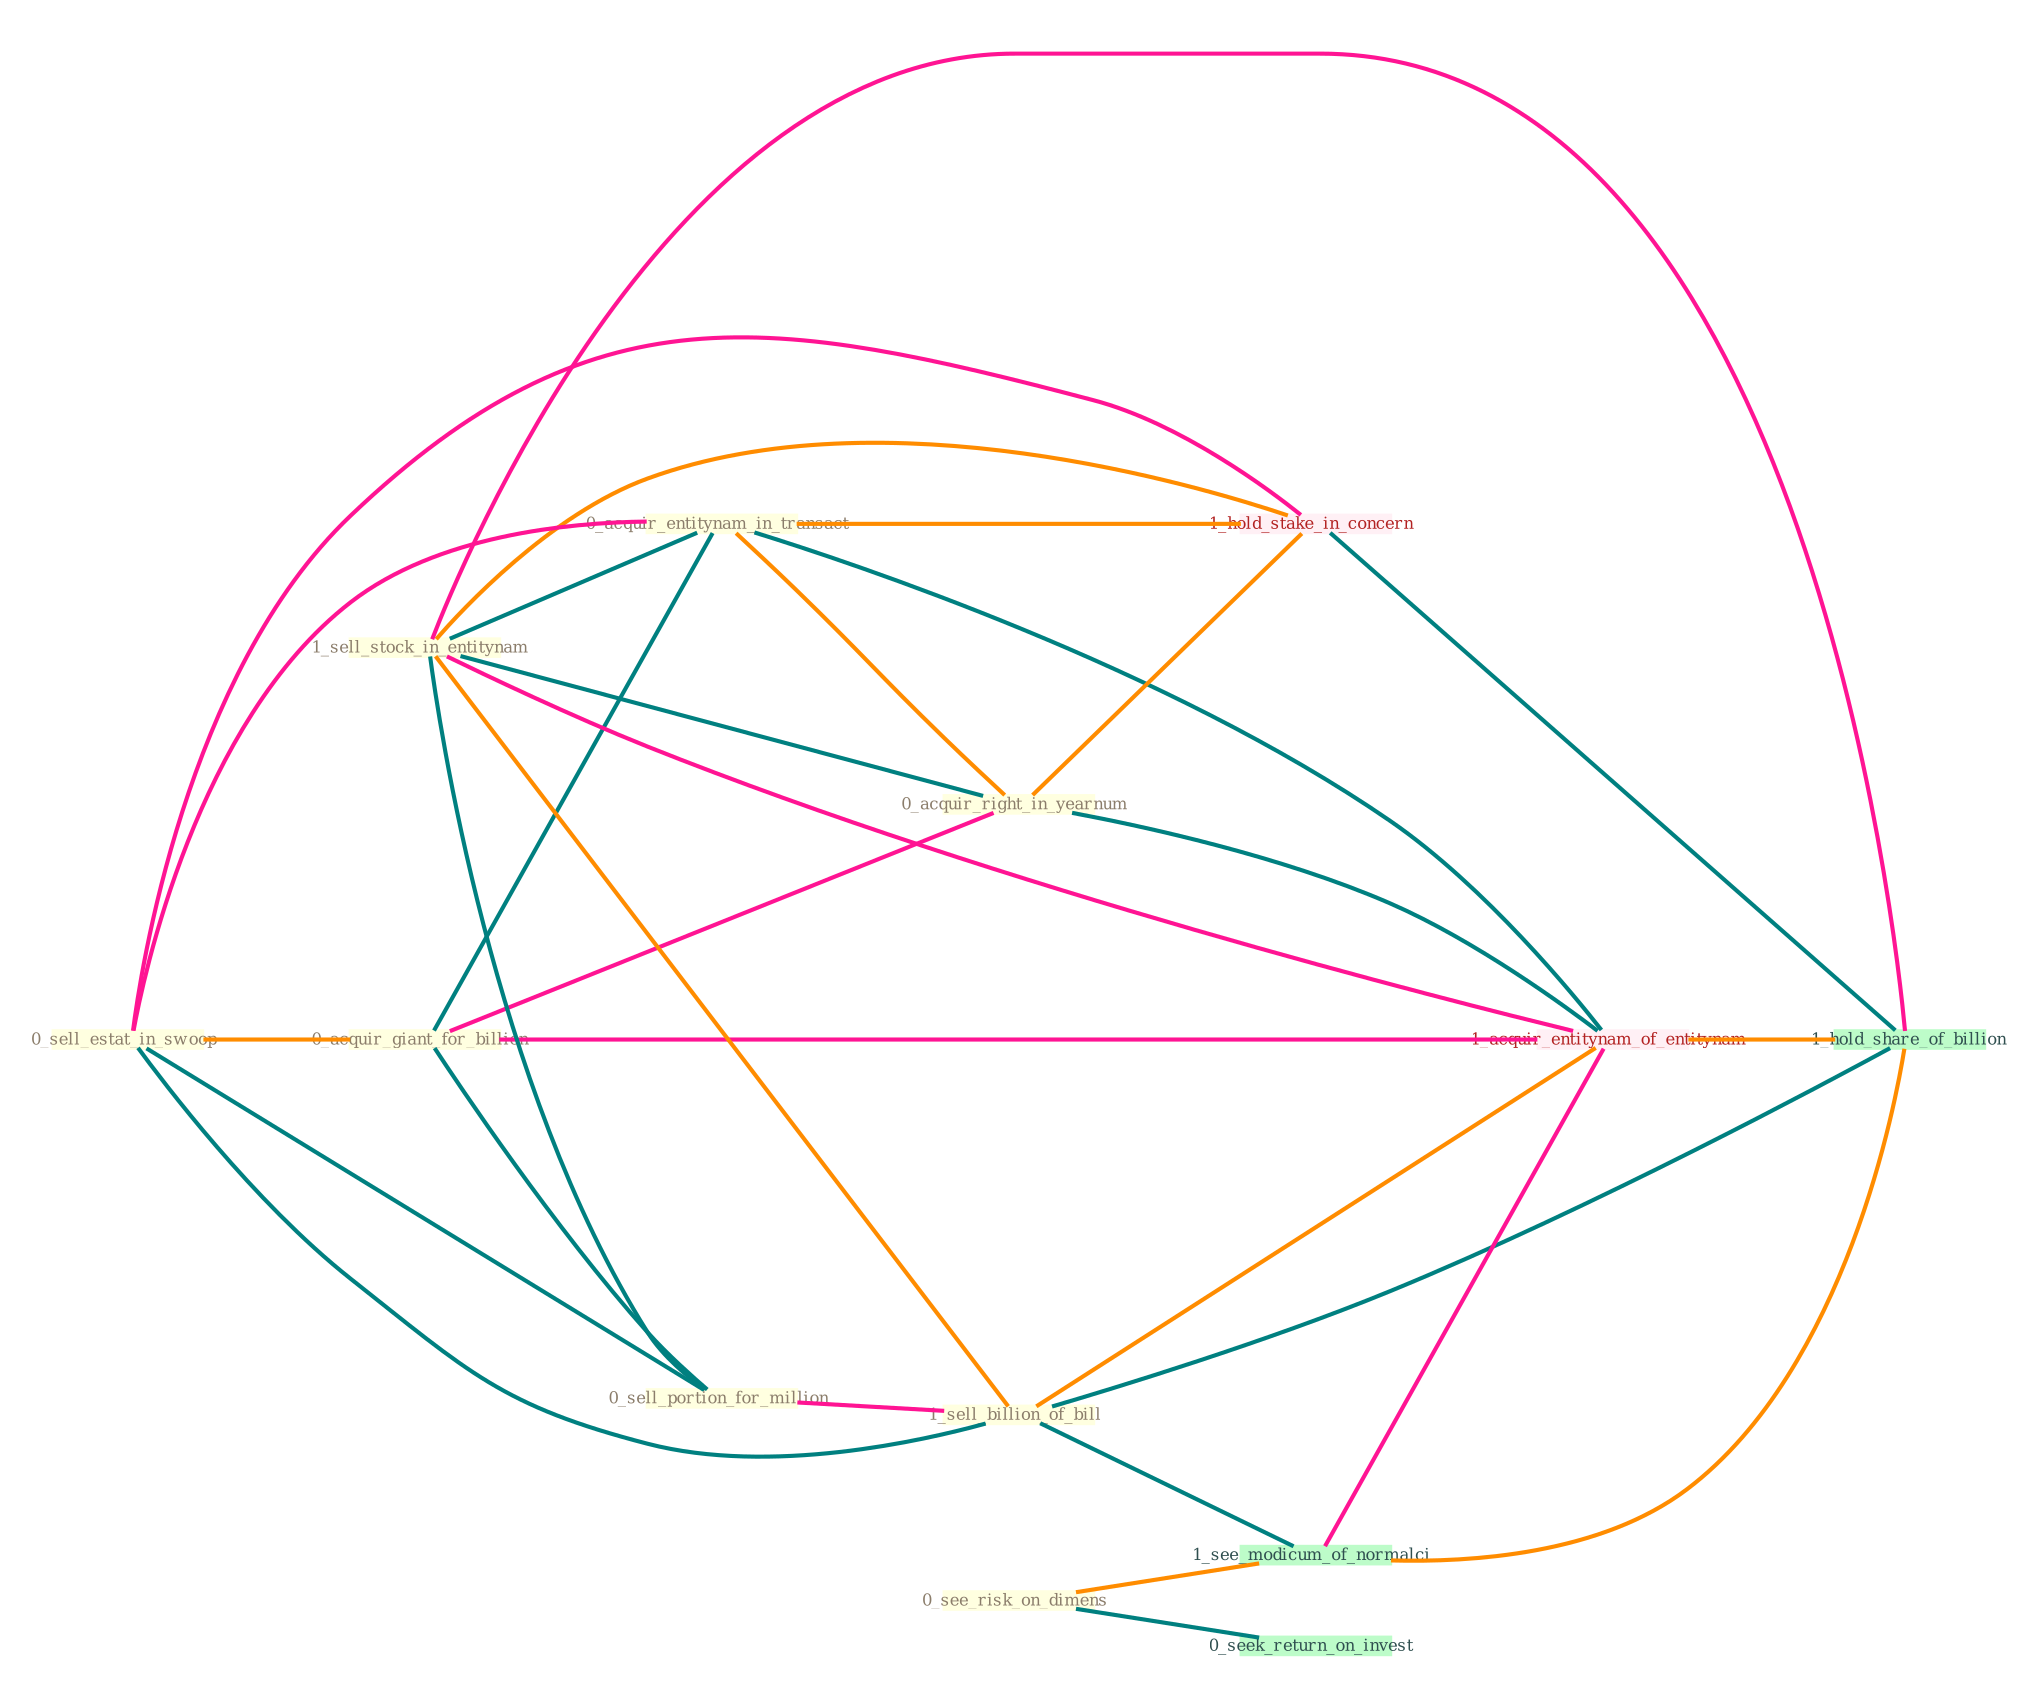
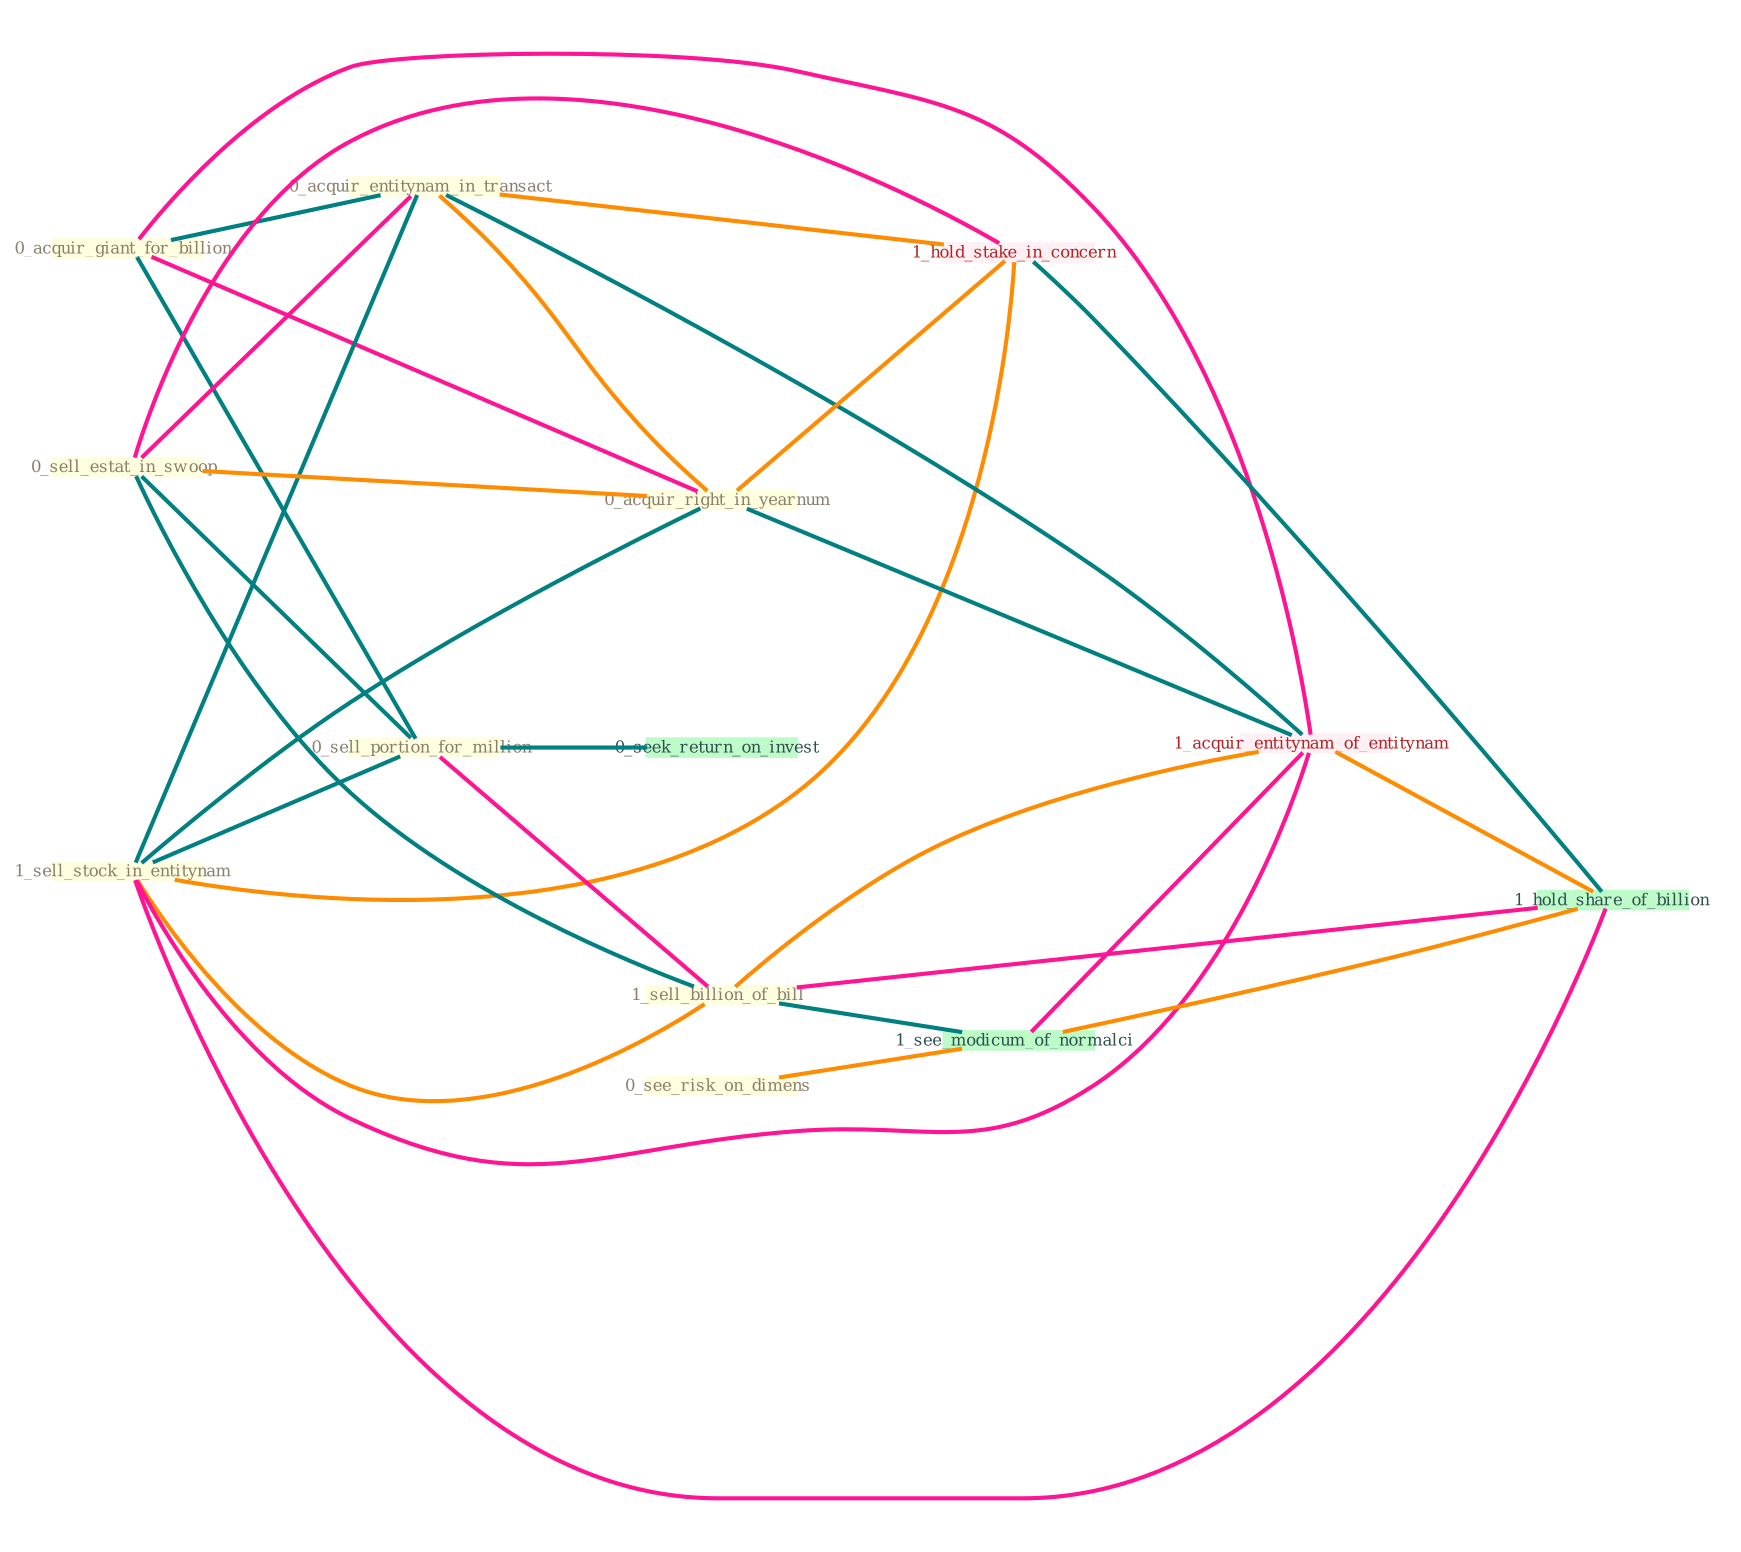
  graph {
    rankdir=LR
    node [color="#ffffe0" fixedsize=true fontcolor="#8b7d6b" fontsize=4 shape=polygon style=filled]
    edge [color=teal w=1]
    "0_acquir_giant_for_billion " [height=.06 width=.5]
    "1_sell_stock_in_entitynam " [height=.06 width=.5]
    "0_see_risk_on_dimens " [height=.06 width=.5]
    "0_sell_estat_in_swoop " [height=.06 width=.5]
    "0_sell_portion_for_million " [height=.06 width=.5]
    "0_acquir_entitynam_in_transact " [height=.06 width=.5]
    "1_sell_billion_of_bill " [height=.06 width=.5]
    "0_acquir_right_in_yearnum " [height=.06 width=.5]
    "1_hold_stake_in_concern " [color="#fff0f5" fontcolor="#b22222" height=.06 width=.5]
    "1_acquir_entitynam_of_entitynam " [color="#fff0f5" fontcolor="#b22222" height=.06 width=.5]
    n11 [color="#BDFCC9" fontcolor="#2f4f4f" height=.06 label="1_hold_share_of_billion" width=.5]
    "0_seek_return_on_invest " [color="#BDFCC9" fontcolor="#2f4f4f" height=.06 width=.5]
    "1_see_modicum_of_normalci " [color="#BDFCC9" fontcolor="#2f4f4f" height=.06 width=.5]
    subgraph sub_1 {
      "0_acquir_giant_for_billion "
      "1_sell_stock_in_entitynam "
      "0_see_risk_on_dimens "
      "0_sell_estat_in_swoop "
      "0_sell_portion_for_million "
      "0_acquir_entitynam_in_transact "
      "1_sell_billion_of_bill "
      "0_acquir_right_in_yearnum "
    }
    subgraph sub_2 {
      "1_hold_stake_in_concern "
      "1_acquir_entitynam_of_entitynam "
    }
    "0_acquir_giant_for_billion " -- "0_sell_portion_for_million "
    "0_acquir_giant_for_billion " -- "0_acquir_entitynam_in_transact "
    "0_acquir_giant_for_billion " -- "0_acquir_right_in_yearnum " [color=deeppink]
    "0_acquir_giant_for_billion " -- "1_acquir_entitynam_of_entitynam " [color=deeppink]
    "1_sell_stock_in_entitynam " -- "0_sell_portion_for_million "
    "1_sell_stock_in_entitynam " -- "0_acquir_entitynam_in_transact "
    "1_sell_stock_in_entitynam " -- "1_sell_billion_of_bill " [color=darkorange]
    "1_sell_stock_in_entitynam " -- "0_acquir_right_in_yearnum "
    "1_sell_stock_in_entitynam " -- "1_hold_stake_in_concern " [color=darkorange]
    "1_sell_stock_in_entitynam " -- "1_acquir_entitynam_of_entitynam " [color=deeppink]
    "1_sell_stock_in_entitynam " -- n11 [color=deeppink]
-   "0_see_risk_on_dimens " -- "0_seek_return_on_invest "
+   "0_sell_portion_for_million " -- "0_seek_return_on_invest "
    "0_see_risk_on_dimens " -- "1_see_modicum_of_normalci " [color=darkorange]
    "0_sell_estat_in_swoop " -- "0_sell_portion_for_million "
    "0_sell_estat_in_swoop " -- "0_acquir_entitynam_in_transact " [color=deeppink]
    "0_sell_estat_in_swoop " -- "1_sell_billion_of_bill "
-   "0_sell_estat_in_swoop " -- "0_acquir_giant_for_billion " [color=darkorange]
+   "0_sell_estat_in_swoop " -- "0_acquir_right_in_yearnum " [color=darkorange]
    "0_sell_estat_in_swoop " -- "1_hold_stake_in_concern " [color=deeppink]
    "0_sell_portion_for_million " -- "1_sell_billion_of_bill " [color=deeppink]
    "0_acquir_entitynam_in_transact " -- "0_acquir_right_in_yearnum " [color=darkorange w=2]
    "0_acquir_entitynam_in_transact " -- "1_hold_stake_in_concern " [color=darkorange]
    "0_acquir_entitynam_in_transact " -- "1_acquir_entitynam_of_entitynam " [w=2]
    "1_sell_billion_of_bill " -- "1_acquir_entitynam_of_entitynam " [color=darkorange]
-   "1_sell_billion_of_bill " -- n11
+   "1_sell_billion_of_bill " -- n11 [color=deeppink]
    "1_sell_billion_of_bill " -- "1_see_modicum_of_normalci "
    "0_acquir_right_in_yearnum " -- "1_hold_stake_in_concern " [color=darkorange]
    "0_acquir_right_in_yearnum " -- "1_acquir_entitynam_of_entitynam "
    "1_hold_stake_in_concern " -- n11
    "1_acquir_entitynam_of_entitynam " -- n11 [color=darkorange w=2]
    "1_see_modicum_of_normalci " -- "1_acquir_entitynam_of_entitynam " [color=deeppink]
    "1_see_modicum_of_normalci " -- n11 [color=darkorange]
  }
